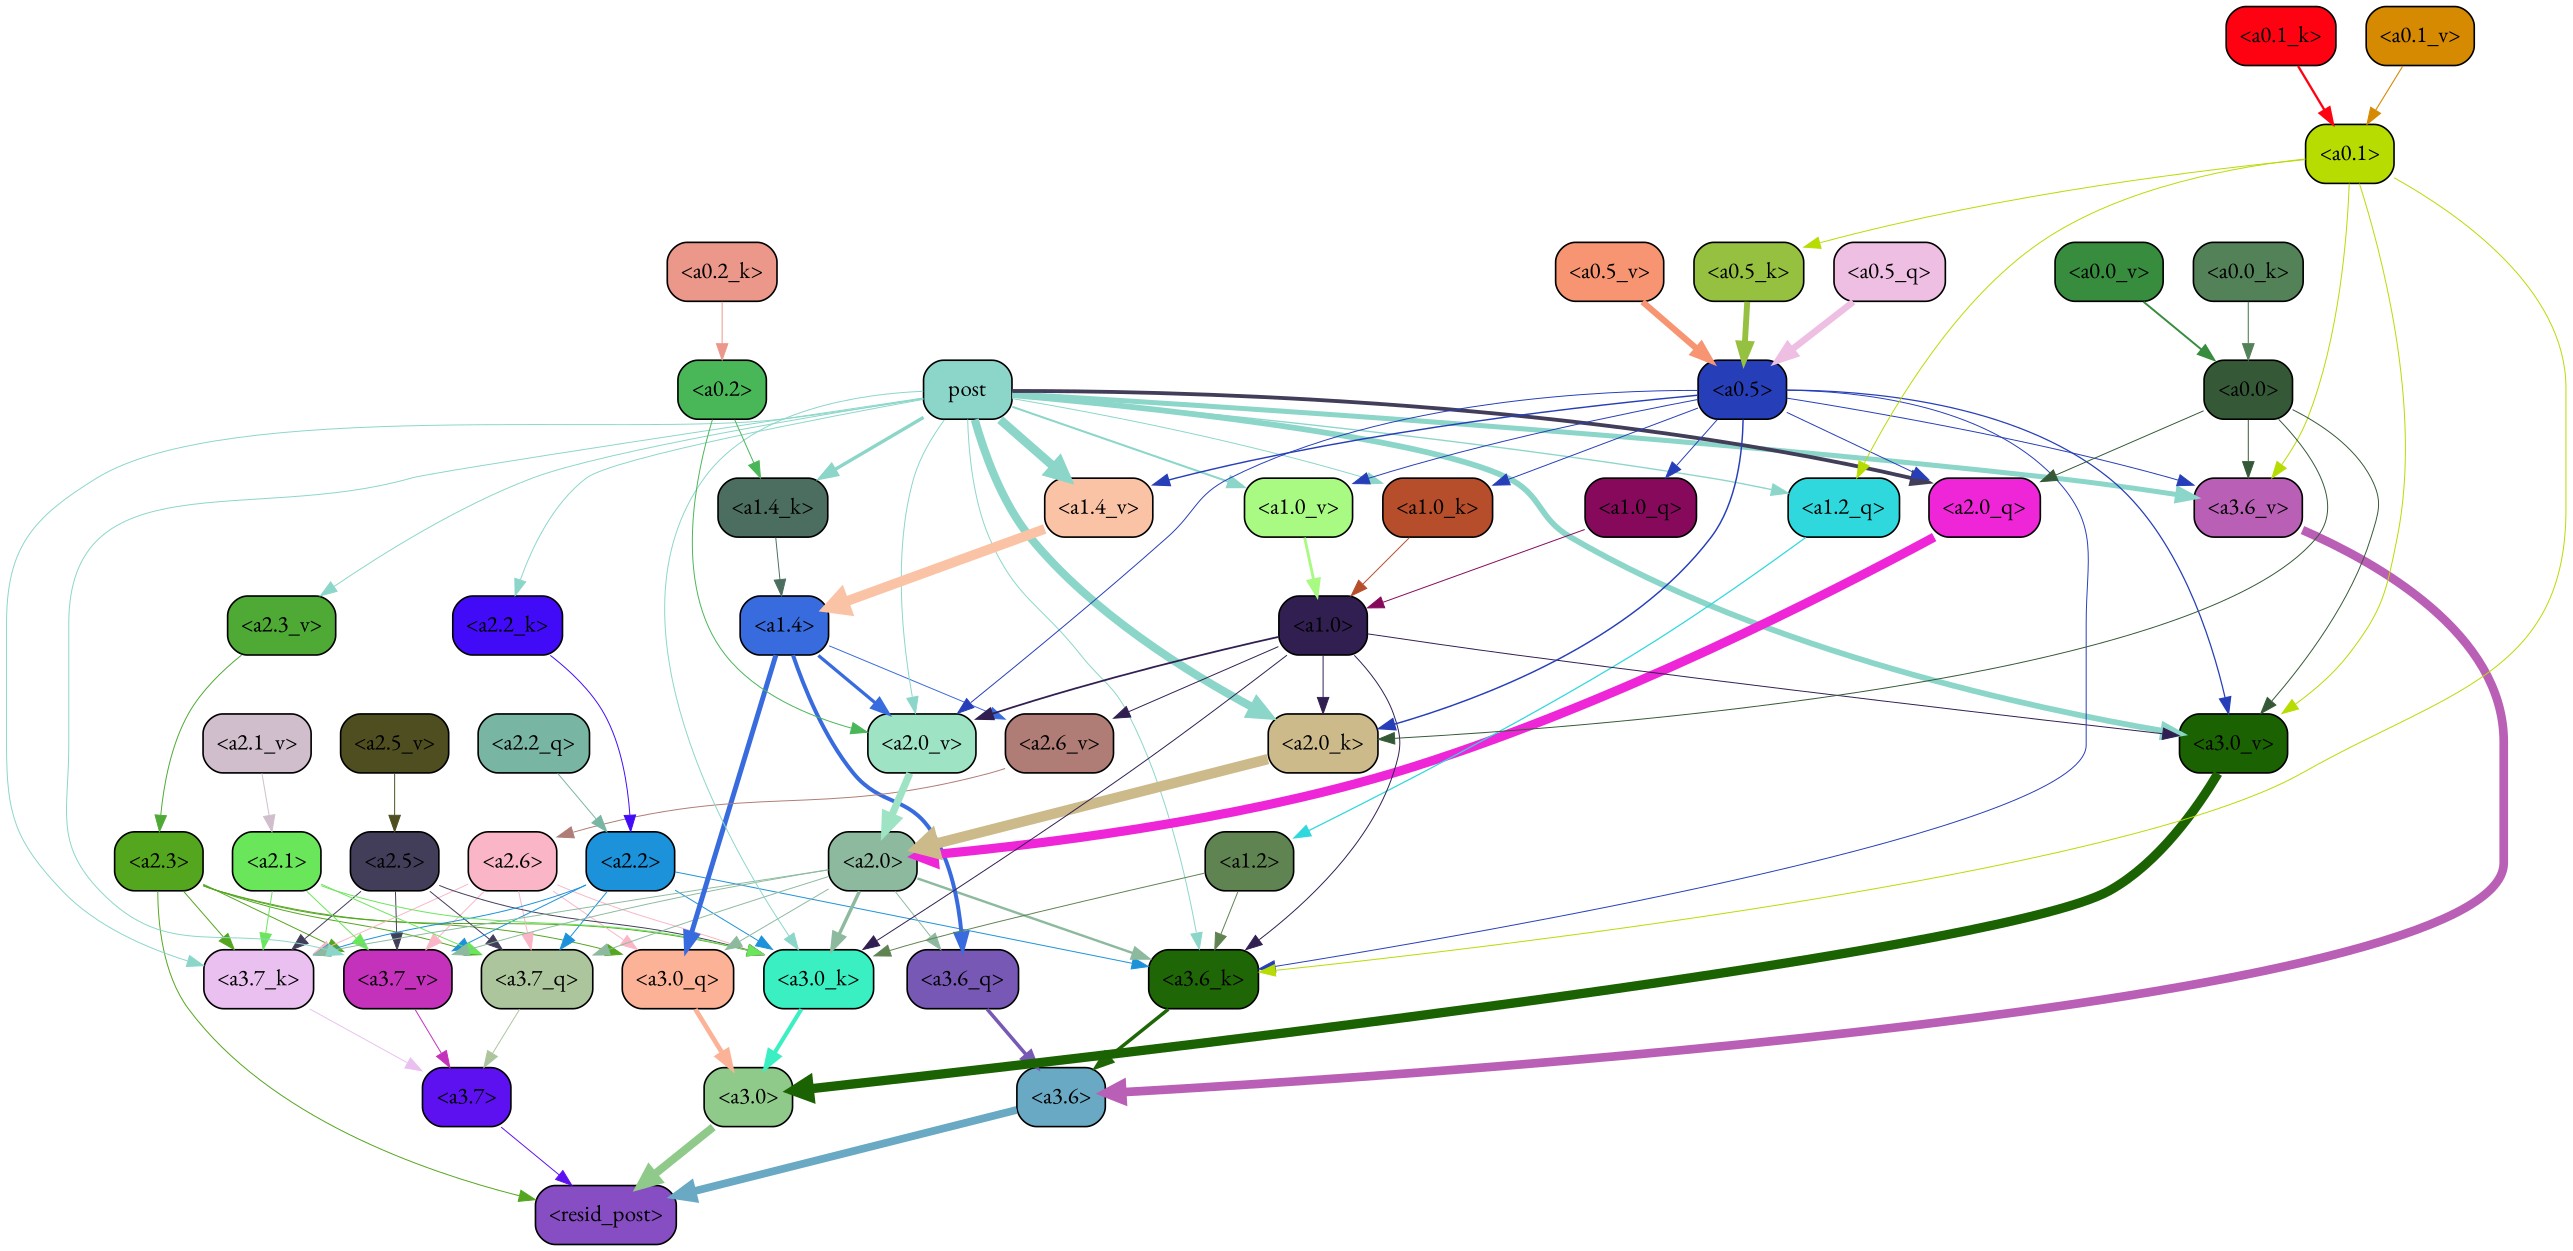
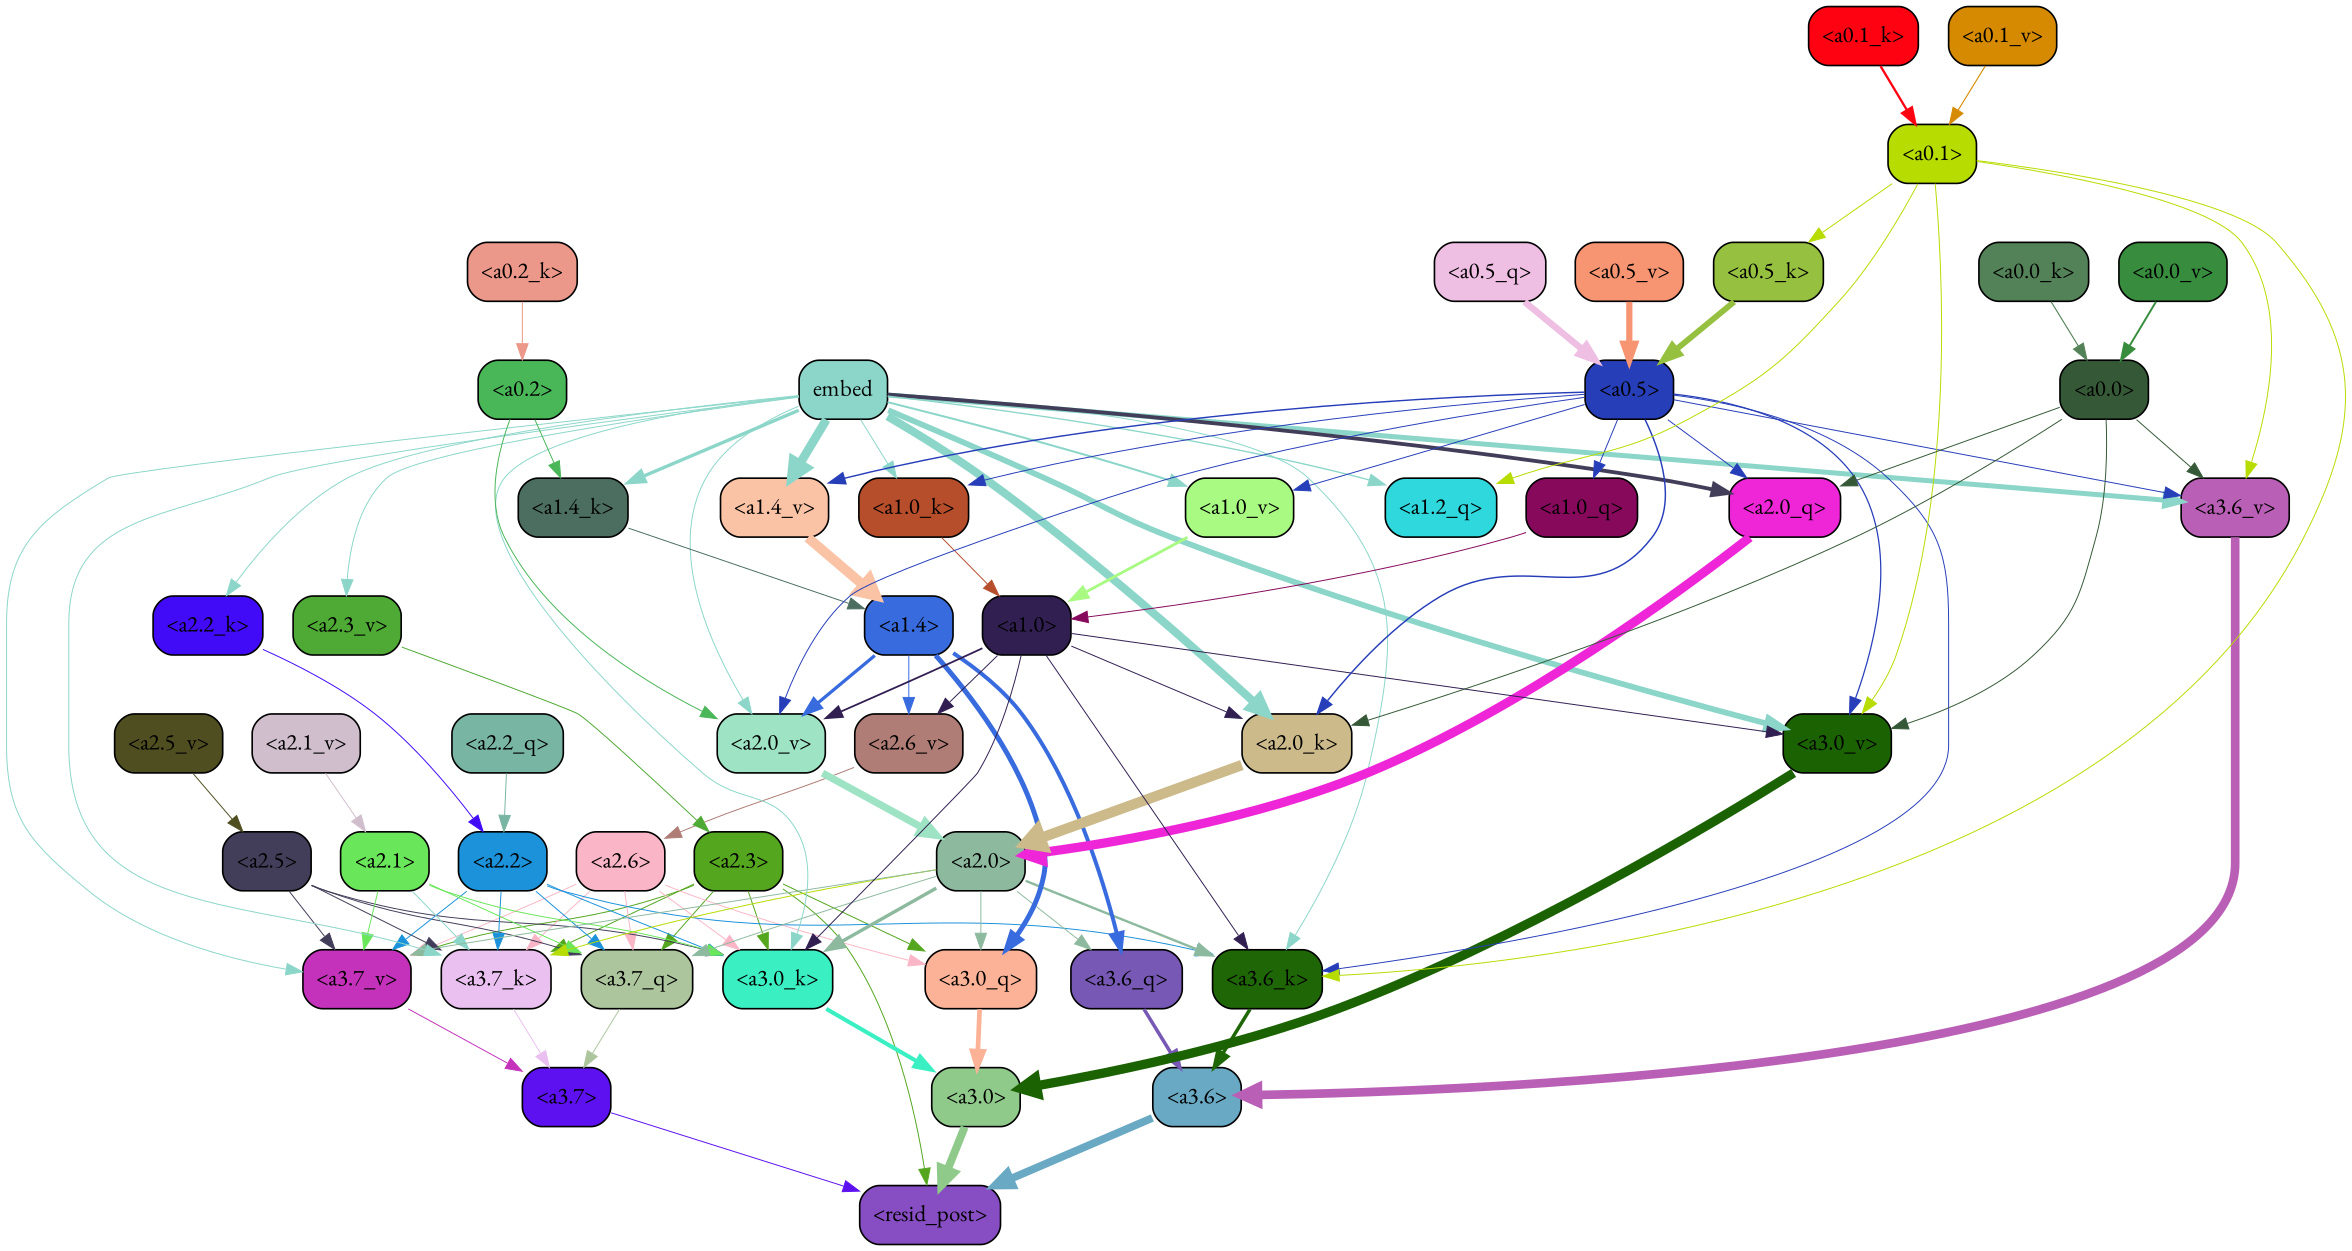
  strict digraph {
    fontname="EB Garamond"
    splines=true
    node [color=black fontname="EB Garamond" shape=box style="filled, rounded"]
    edge [color="#8bd6c9" fontname="EB Garamond" penwidth=0.6]
    "<a3.7>" [fillcolor="#5d11f0"]
    "<resid_post>" [fillcolor="#874dc2"]
    "<a3.6>" [fillcolor="#69a9c4"]
    "<a3.0>" [fillcolor="#8fca8b"]
    "<a2.3>" [fillcolor="#53a61e"]
    "<a3.7_q>" [fillcolor="#adc59d"]
    "<a3.0_q>" [fillcolor="#fcb296"]
    "<a3.7_k>" [fillcolor="#eac0f0"]
    "<a3.0_k>" [fillcolor="#3af0c2"]
    "<a3.7_v>" [fillcolor="#c431ba"]
    "<a3.6_q>" [fillcolor="#7758b5"]
    "<a3.6_k>" [fillcolor="#1f6607"]
    "<a3.6_v>" [fillcolor="#ba5fb6"]
    "<a3.0_v>" [fillcolor="#1b6203"]
    "<a2.6>" [fillcolor="#fab6c6"]
    "<a2.5>" [fillcolor="#423e5a"]
    "<a2.2>" [fillcolor="#1b92da"]
    "<a2.1>" [fillcolor="#6ae65a"]
    "<a2.0>" [fillcolor="#8dba9f"]
    "<a1.4>" [fillcolor="#386bde"]
    "<a2.6_v>" [fillcolor="#af7c76"]
    "<a2.0_v>" [fillcolor="#9de3c4"]
-   embed [fillcolor="#8bd6c9" label=post]
+   embed [fillcolor="#8bd6c9"]
    "<a2.0_q>" [fillcolor="#ee26d7"]
    "<a2.2_k>" [fillcolor="#420bf7"]
    "<a2.0_k>" [fillcolor="#ccba8a"]
    "<a2.3_v>" [fillcolor="#4ea935"]
    "<a1.2_q>" [fillcolor="#2ed8dd"]
    "<a1.4_k>" [fillcolor="#4c6e61"]
    "<a1.0_k>" [fillcolor="#b64d2b"]
    "<a1.4_v>" [fillcolor="#fbc3a5"]
    "<a1.0_v>" [fillcolor="#a8fa82"]
-   "<a1.2>" [fillcolor="#5f8351"]
    "<a1.0>" [fillcolor="#311f52"]
    "<a0.5>" [fillcolor="#273eb9"]
    "<a1.0_q>" [fillcolor="#86095c"]
    "<a0.1>" [fillcolor="#b6dc02"]
    "<a0.5_k>" [fillcolor="#95c040"]
    "<a0.0>" [fillcolor="#355937"]
    "<a2.2_q>" [fillcolor="#79b5a3"]
    "<a2.5_v>" [fillcolor="#4f4e20"]
    "<a2.1_v>" [fillcolor="#d0becd"]
    "<a0.2>" [fillcolor="#49b658"]
    "<a0.5_q>" [fillcolor="#eebee3"]
    "<a0.2_k>" [fillcolor="#eb9789"]
    "<a0.1_k>" [fillcolor="#ff0212"]
    "<a0.0_k>" [fillcolor="#538258"]
    "<a0.5_v>" [fillcolor="#f79572"]
    "<a0.1_v>" [fillcolor="#d58a02"]
    "<a0.0_v>" [fillcolor="#378d3d"]
    "<a3.7>" -> "<resid_post>" [color="#5d11f0"]
    "<a3.6>" -> "<resid_post>" [color="#69a9c4" penwidth=4.7534414529800415]
    "<a3.0>" -> "<resid_post>" [color="#8fca8b" penwidth=4.898576855659485]
    "<a2.3>" -> "<resid_post>" [color="#53a61e"]
    "<a2.3>" -> "<a3.7_q>" [color="#53a61e"]
    "<a2.3>" -> "<a3.0_q>" [color="#53a61e"]
    "<a2.3>" -> "<a3.7_k>" [color="#53a61e"]
    "<a2.3>" -> "<a3.0_k>" [color="#53a61e"]
    "<a2.3>" -> "<a3.7_v>" [color="#53a61e"]
    "<a3.7_q>" -> "<a3.7>" [color="#adc59d"]
    "<a3.0_q>" -> "<a3.0>" [color="#fcb296" penwidth=2.870753765106201]
    "<a3.7_k>" -> "<a3.7>" [color="#eac0f0"]
    "<a3.0_k>" -> "<a3.0>" [color="#3af0c2" penwidth=2.520303964614868]
    "<a3.7_v>" -> "<a3.7>" [color="#c431ba"]
    "<a3.6_q>" -> "<a3.6>" [color="#7758b5" penwidth=2.160832464694977]
    "<a3.6_k>" -> "<a3.6>" [color="#1f6607" penwidth=2.13908451795578]
    "<a3.6_v>" -> "<a3.6>" [color="#ba5fb6" penwidth=5.297133803367615]
    "<a3.0_v>" -> "<a3.0>" [color="#1b6203" penwidth=5.680712580680847]
    "<a2.6>" -> "<a3.7_q>" [color="#fab6c6"]
    "<a2.6>" -> "<a3.0_q>" [color="#fab6c6"]
    "<a2.6>" -> "<a3.7_k>" [color="#fab6c6"]
    "<a2.6>" -> "<a3.0_k>" [color="#fab6c6"]
    "<a2.6>" -> "<a3.7_v>" [color="#fab6c6"]
    "<a2.5>" -> "<a3.7_q>" [color="#423e5a"]
    "<a2.5>" -> "<a3.7_k>" [color="#423e5a"]
    "<a2.5>" -> "<a3.0_k>" [color="#423e5a"]
    "<a2.5>" -> "<a3.7_v>" [color="#423e5a"]
    "<a2.2>" -> "<a3.7_q>" [color="#1b92da"]
    "<a2.2>" -> "<a3.7_k>" [color="#1b92da"]
    "<a2.2>" -> "<a3.0_k>" [color="#1b92da"]
    "<a2.2>" -> "<a3.7_v>" [color="#1b92da"]
    "<a2.2>" -> "<a3.6_k>" [color="#1b92da"]
    "<a2.1>" -> "<a3.7_q>" [color="#6ae65a"]
-   "<a2.1>" -> "<a3.7_k>" [color="#6ae65a"]
+   "<a2.1>" -> "<a3.7_k>"
    "<a2.1>" -> "<a3.0_k>" [color="#6ae65a"]
    "<a2.1>" -> "<a3.7_v>" [color="#6ae65a"]
    "<a2.0>" -> "<a3.7_q>" [color="#8dba9f"]
    "<a2.0>" -> "<a3.0_q>" [color="#8dba9f"]
-   "<a2.0>" -> "<a3.7_k>" [color="#8dba9f"]
+   "<a2.0>" -> "<a3.7_k>" [color="#b6dc02"]
    "<a2.0>" -> "<a3.0_k>" [color="#8dba9f" penwidth=2.095262974500656]
    "<a2.0>" -> "<a3.7_v>" [color="#8dba9f"]
    "<a2.0>" -> "<a3.6_q>" [color="#8dba9f"]
    "<a2.0>" -> "<a3.6_k>" [color="#8dba9f" penwidth=1.4807794839143753]
    "<a1.4>" -> "<a3.0_q>" [color="#386bde" penwidth=3.0341034531593323]
    "<a1.4>" -> "<a3.6_q>" [color="#386bde" penwidth=2.425799250602722]
    "<a1.4>" -> "<a2.6_v>" [color="#386bde"]
    "<a1.4>" -> "<a2.0_v>" [color="#386bde" penwidth=2.007302835583687]
    "<a2.6_v>" -> "<a2.6>" [color="#af7c76"]
    "<a2.0_v>" -> "<a2.0>" [color="#9de3c4" penwidth=4.422677040100098]
    embed -> "<a3.7_k>"
    embed -> "<a3.0_k>"
    embed -> "<a3.7_v>"
    embed -> "<a3.6_k>"
    embed -> "<a3.6_v>" [penwidth=3.067279100418091]
    embed -> "<a3.0_v>" [penwidth=3.5202720761299133]
    embed -> "<a2.0_v>"
    embed -> "<a2.0_q>" [color="#423e5a" penwidth=2.339468687772751]
    embed -> "<a2.2_k>"
    embed -> "<a2.0_k>" [penwidth=4.9759310483932495]
    embed -> "<a2.3_v>"
    embed -> "<a1.2_q>" [penwidth=0.8262195587158203]
    embed -> "<a1.4_k>" [penwidth=2.0715588331222534]
    embed -> "<a1.0_k>"
    embed -> "<a1.4_v>" [penwidth=5.3763720989227295]
    embed -> "<a1.0_v>" [penwidth=1.232791244983673]
    "<a2.0_q>" -> "<a2.0>" [color="#ee26d7" penwidth=5.606565475463867]
    "<a2.2_k>" -> "<a2.2>" [color="#420bf7"]
    "<a2.0_k>" -> "<a2.0>" [color="#ccba8a" penwidth=6.344284534454346]
    "<a2.3_v>" -> "<a2.3>" [color="#4ea935"]
-   "<a1.2_q>" -> "<a1.2>" [color="#2ed8dd" penwidth=0.7570515871047974]
    "<a1.4_k>" -> "<a1.4>" [color="#4c6e61"]
    "<a1.0_k>" -> "<a1.0>" [color="#b64d2b"]
    "<a1.4_v>" -> "<a1.4>" [color="#fbc3a5" penwidth=6.0194467306137085]
    "<a1.0_v>" -> "<a1.0>" [color="#a8fa82" penwidth=1.738280937075615]
-   "<a1.2>" -> "<a3.0_k>" [color="#5f8351"]
-   "<a1.2>" -> "<a3.6_k>" [color="#5f8351"]
    "<a1.0>" -> "<a3.0_k>" [color="#311f52"]
    "<a1.0>" -> "<a3.6_k>" [color="#311f52"]
    "<a1.0>" -> "<a3.0_v>" [color="#311f52"]
    "<a1.0>" -> "<a2.6_v>" [color="#311f52"]
    "<a1.0>" -> "<a2.0_v>" [color="#311f52" penwidth=1.0943371653556824]
    "<a1.0>" -> "<a2.0_k>" [color="#311f52"]
    "<a0.5>" -> "<a3.6_k>" [color="#273eb9"]
    "<a0.5>" -> "<a3.6_v>" [color="#273eb9"]
    "<a0.5>" -> "<a3.0_v>" [color="#273eb9" penwidth=0.764040544629097]
    "<a0.5>" -> "<a2.0_v>" [color="#273eb9"]
    "<a0.5>" -> "<a2.0_q>" [color="#273eb9"]
    "<a0.5>" -> "<a2.0_k>" [color="#273eb9" penwidth=0.8956001400947571]
    "<a0.5>" -> "<a1.0_k>" [color="#273eb9"]
    "<a0.5>" -> "<a1.4_v>" [color="#273eb9" penwidth=0.8774083852767944]
    "<a0.5>" -> "<a1.0_v>" [color="#273eb9"]
    "<a0.5>" -> "<a1.0_q>" [color="#273eb9"]
    "<a1.0_q>" -> "<a1.0>" [color="#86095c"]
    "<a0.1>" -> "<a3.6_k>" [color="#b6dc02"]
    "<a0.1>" -> "<a3.6_v>" [color="#b6dc02"]
    "<a0.1>" -> "<a3.0_v>" [color="#b6dc02"]
    "<a0.1>" -> "<a1.2_q>" [color="#b6dc02"]
    "<a0.1>" -> "<a0.5_k>" [color="#b6dc02"]
    "<a0.5_k>" -> "<a0.5>" [color="#95c040" penwidth=3.607769437134266]
    "<a0.0>" -> "<a3.6_v>" [color="#355937"]
    "<a0.0>" -> "<a3.0_v>" [color="#355937"]
    "<a0.0>" -> "<a2.0_q>" [color="#355937"]
    "<a0.0>" -> "<a2.0_k>" [color="#355937"]
    "<a2.2_q>" -> "<a2.2>" [color="#79b5a3"]
    "<a2.5_v>" -> "<a2.5>" [color="#4f4e20"]
    "<a2.1_v>" -> "<a2.1>" [color="#d0becd"]
    "<a0.2>" -> "<a2.0_v>" [color="#49b658"]
    "<a0.2>" -> "<a1.4_k>" [color="#49b658"]
    "<a0.5_q>" -> "<a0.5>" [color="#eebee3" penwidth=4.023846536874771]
    "<a0.2_k>" -> "<a0.2>" [color="#eb9789"]
    "<a0.1_k>" -> "<a0.1>" [color="#ff0212" penwidth=1.4202113151550293]
    "<a0.0_k>" -> "<a0.0>" [color="#538258" penwidth=0.6857404708862305]
    "<a0.5_v>" -> "<a0.5>" [color="#f79572" penwidth=3.7962711341679096]
    "<a0.1_v>" -> "<a0.1>" [color="#d58a02" penwidth=0.6802752017974854]
    "<a0.0_v>" -> "<a0.0>" [color="#378d3d" penwidth=1.1918113231658936]
  }
